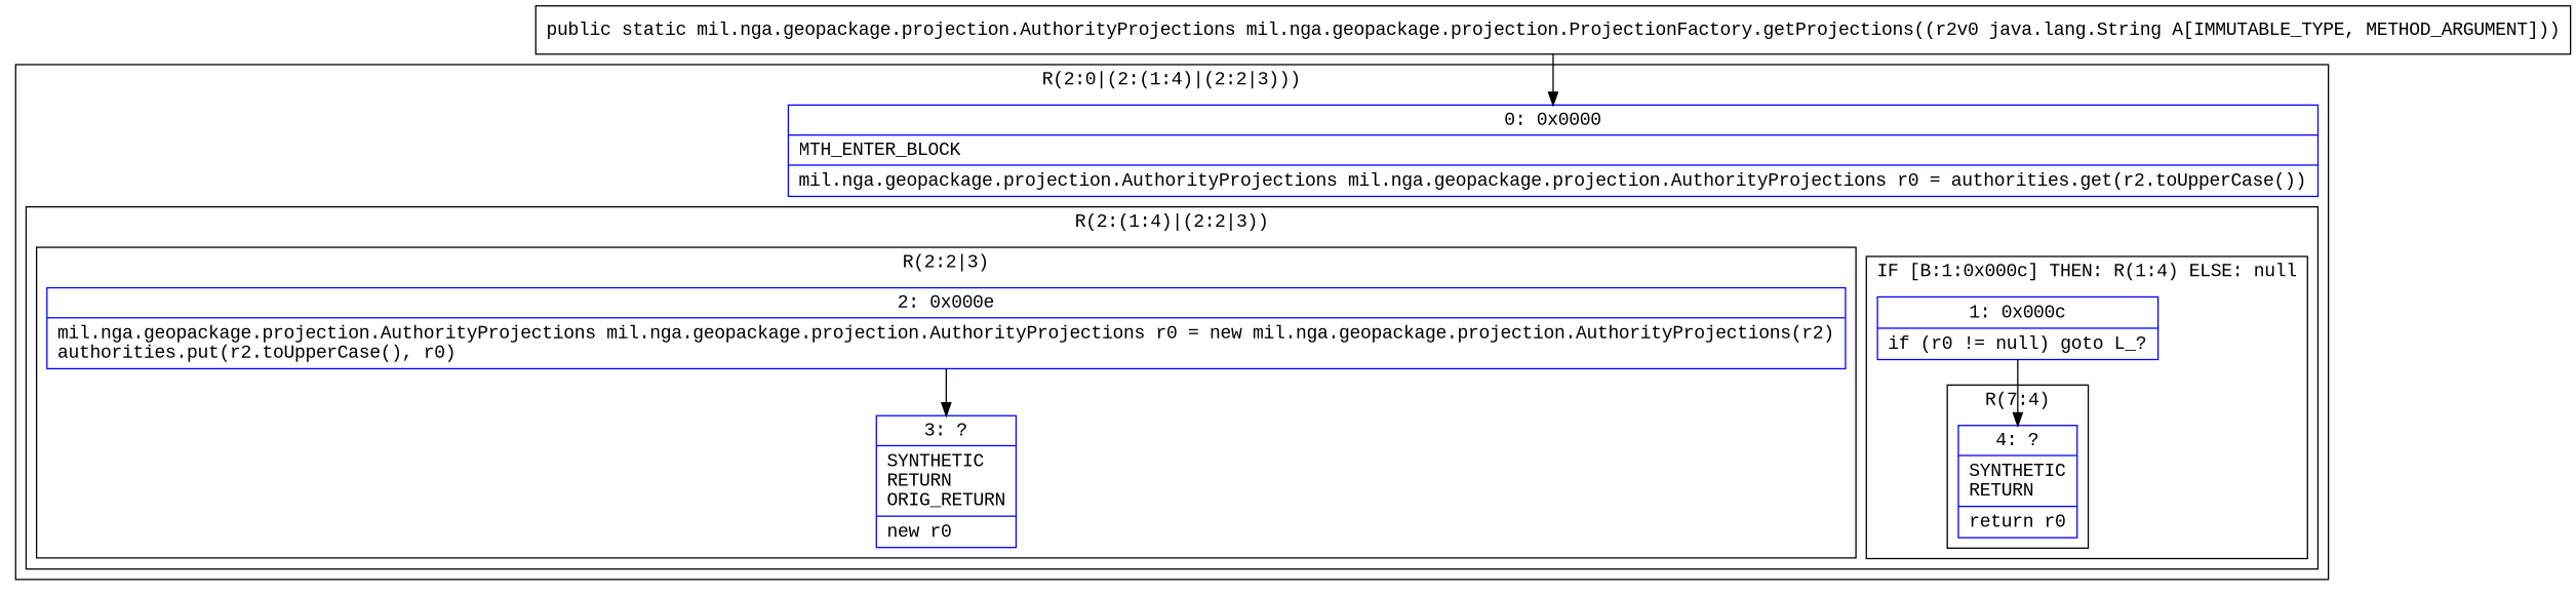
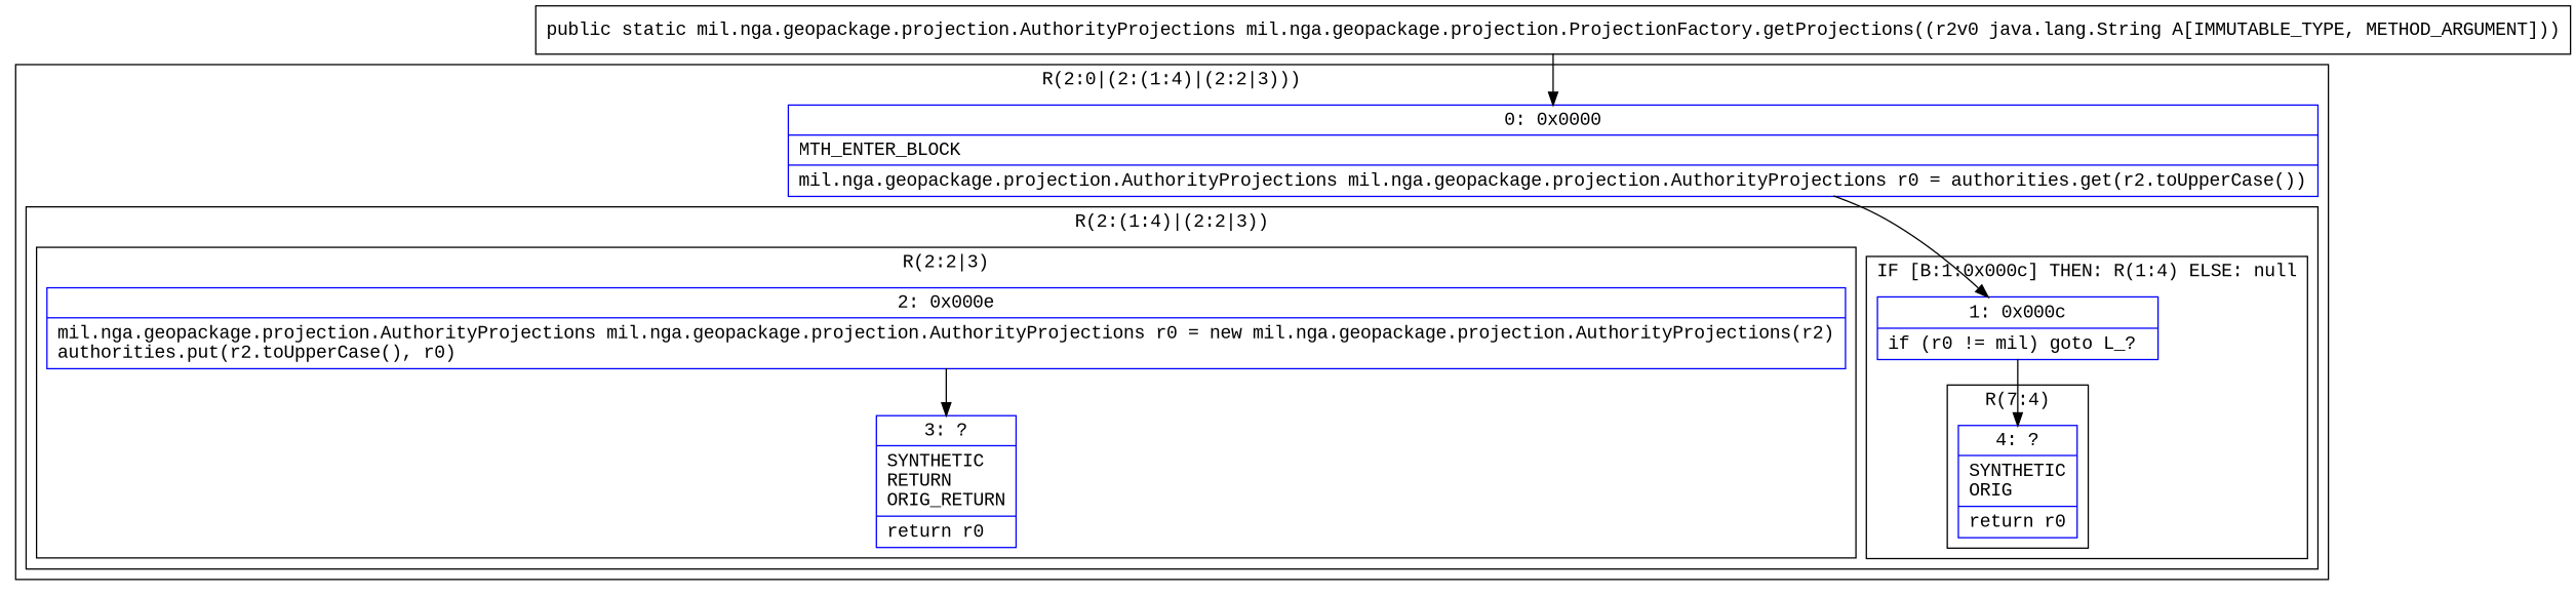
  digraph {
    fontname="Liberation Mono"
    node [color=blue fontname="Liberation Mono" shape=record]
    edge [fontname="Liberation Mono"]
-   n1 [label="{4\:\ ?|SYNTHETIC\lRETURN\l|return r0\l}"]
-   n2 [label="{1\:\ 0x000c|if (r0 != null) goto L_?\l}"]
+   n1 [label="{4\:\ ?|SYNTHETIC\lORIG\l|return r0\l}"]
+   n2 [label="{1\:\ 0x000c|if (r0 != mil) goto L_?\l}"]
    n3 [label="{2\:\ 0x000e|mil.nga.geopackage.projection.AuthorityProjections mil.nga.geopackage.projection.AuthorityProjections r0 = new mil.nga.geopackage.projection.AuthorityProjections(r2)\lauthorities.put(r2.toUpperCase(), r0)\l}"]
-   n4 [label="{3\:\ ?|SYNTHETIC\lRETURN\lORIG_RETURN\l|new r0\l}"]
+   n4 [label="{3\:\ ?|SYNTHETIC\lRETURN\lORIG_RETURN\l|return r0\l}"]
    n5 [label="{0\:\ 0x0000|MTH_ENTER_BLOCK\l|mil.nga.geopackage.projection.AuthorityProjections mil.nga.geopackage.projection.AuthorityProjections r0 = authorities.get(r2.toUpperCase())\l}"]
    n6 [label="{public static mil.nga.geopackage.projection.AuthorityProjections mil.nga.geopackage.projection.ProjectionFactory.getProjections((r2v0 java.lang.String A[IMMUTABLE_TYPE, METHOD_ARGUMENT])) }" color=""]
    subgraph cluster_1 {
      label="R(2:0|(2:(1:4)|(2:2|3)))"
      n5
      subgraph cluster_2 {
        label="R(2:(1:4)|(2:2|3))"
        subgraph cluster_3 {
          label="IF [B:1:0x000c] THEN: R(1:4) ELSE: null"
          n2
          subgraph cluster_4 {
            label="R(7:4)"
            n1
          }
        }
        subgraph cluster_5 {
          label="R(2:2|3)"
          n3
          n4
        }
      }
    }
    n2 -> n1
    n3 -> n4
+   n5 -> n2
    n6 -> n5
  }
